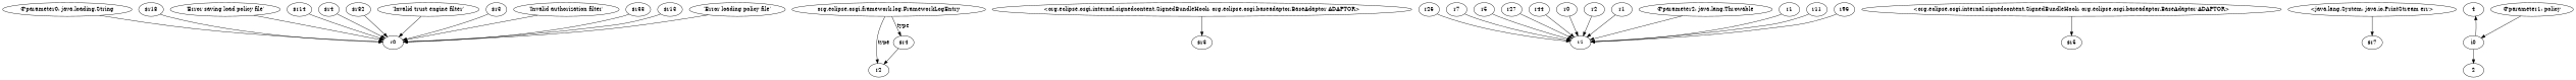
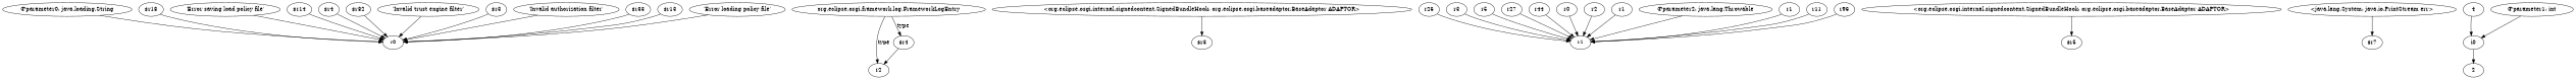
  digraph {
    fontname="DejaVu Serif"
    node [fontname="DejaVu Serif"]
    edge [fontname="DejaVu Serif"]
    n1 [label="@parameter0: java.loading.String"]
    n2 [label=r0]
    n3 [label="org.eclipse.osgi.framework.log.FrameworkLogEntry"]
    n4 [label=r2]
    n5 [label="$r4"]
    n6 [label="$r18"]
    n7 [label="'Error saving load policy file'"]
    n8 [label="<org.eclipse.osgi.internal.signedcontent.SignedBundleHook: org.eclipse.osgi.baseadaptor.BaseAdaptor ADAPTOR>"]
    n9 [label="$r3"]
    n10 [label="$r14"]
    n11 [label=r26]
    n12 [label=r1]
-   n13 [label=r7]
+   n13 [label=r3]
    n14 [label=r5]
    n15 [label=r27]
    n16 [label="$r4"]
    n17 [label="$r82"]
    n18 [label="'Invalid trust engine filter'"]
    n19 [label=r44]
    n20 [label="<org.eclipse.osgi.internal.signedcontent.SignedBundleHook: org.eclipse.osgi.baseadaptor.BaseAdaptor ADAPTOR>"]
    n21 [label="$r5"]
    n22 [label="<java.lang.System: java.io.PrintStream err>"]
    n23 [label="$r7"]
    n24 [label="$r3"]
    n25 [label=4]
    n26 [label=i0]
    n27 [label=2]
    n28 [label="'Invalid authorization filter'"]
    n29 [label=r0]
    n30 [label=r2]
    n31 [label=r1]
    n32 [label="$r33"]
    n33 [label="$r13"]
-   n34 [label="@parameter1: policy"]
+   n34 [label="@parameter1: int"]
    n35 [label="@parameter2: java.lang.Throwable"]
    n36 [label=r1]
    n37 [label=r11]
    n38 [label="'Error loading policy file'"]
    n39 [label=r96]
    n1 -> n2
    n3 -> n4 [label=type]
    n3 -> n5 [label=type]
    n5 -> n4
    n6 -> n2
    n7 -> n2
    n8 -> n9
    n10 -> n2
    n11 -> n12
    n13 -> n12
    n14 -> n12
    n15 -> n12
    n16 -> n2
    n17 -> n2
    n18 -> n2
    n19 -> n12
    n20 -> n21
    n22 -> n23
    n24 -> n2
-   n26 -> n25
+   n25 -> n26
    n26 -> n27
    n28 -> n2
    n29 -> n12
    n30 -> n12
    n31 -> n12
    n32 -> n2
    n33 -> n2
    n34 -> n26
    n35 -> n12
    n36 -> n12
    n37 -> n12
    n38 -> n2
    n39 -> n12
  }
